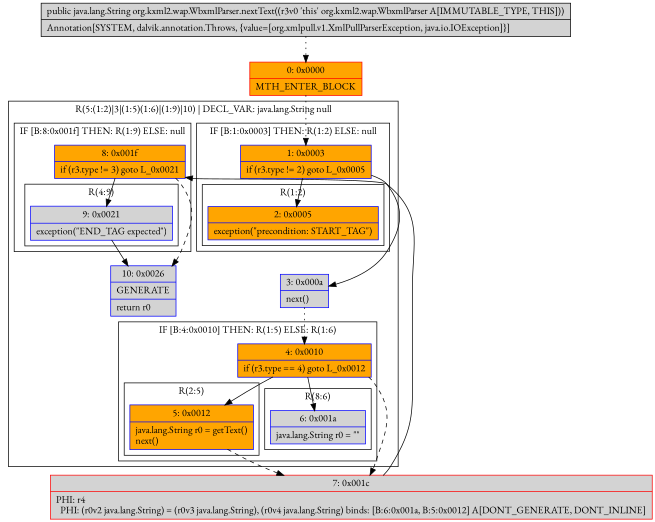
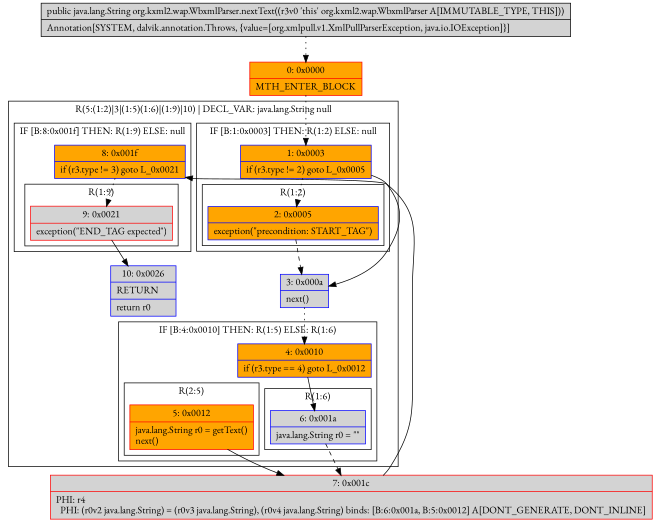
  digraph {
    fontname="EB Garamond"
    node [color=blue fillcolor=orange fontname="EB Garamond" shape=record style=filled]
    edge [fontname="EB Garamond" style=solid]
    n1 [label="{2\:\ 0x0005|exception(\"precondition: START_TAG\")\l}"]
    n2 [label="{1\:\ 0x0003|if (r3.type != 2) goto L_0x0005\l}"]
-   n3 [label="{5\:\ 0x0012|java.lang.String r0 = getText()\lnext()\l}"]
+   n3 [color=red label="{5\:\ 0x0012|java.lang.String r0 = getText()\lnext()\l}"]
    n4 [fillcolor=lightgrey label="{6\:\ 0x001a|java.lang.String r0 = \"\"\l}"]
    n5 [label="{4\:\ 0x0010|if (r3.type == 4) goto L_0x0012\l}"]
-   n6 [fillcolor=lightgrey label="{9\:\ 0x0021|exception(\"END_TAG expected\")\l}"]
+   n6 [color=red fillcolor=lightgrey label="{9\:\ 0x0021|exception(\"END_TAG expected\")\l}"]
    n7 [label="{8\:\ 0x001f|if (r3.type != 3) goto L_0x0021\l}"]
    n8 [fillcolor=lightgrey label="{3\:\ 0x000a|next()\l}"]
-   n9 [fillcolor=lightgrey label="{10\:\ 0x0026|GENERATE\l|return r0\l}"]
+   n9 [fillcolor=lightgrey label="{10\:\ 0x0026|RETURN\l|return r0\l}"]
    n10 [color=red fillcolor=lightgrey label="{7\:\ 0x001c|PHI: r4 \l  PHI: (r0v2 java.lang.String) = (r0v3 java.lang.String), (r0v4 java.lang.String) binds: [B:6:0x001a, B:5:0x0012] A[DONT_GENERATE, DONT_INLINE]\l}"]
    n11 [color=red label="{0\:\ 0x0000|MTH_ENTER_BLOCK\l}"]
    n12 [fillcolor=lightgrey label="{public java.lang.String org.kxml2.wap.WbxmlParser.nextText((r3v0 'this' org.kxml2.wap.WbxmlParser A[IMMUTABLE_TYPE, THIS]))  | Annotation[SYSTEM, dalvik.annotation.Throws, \{value=[org.xmlpull.v1.XmlPullParserException, java.io.IOException]\}]\l}" color=""]
    subgraph cluster_1 {
      label="R(5:(1:2)|3|(1:5)(1:6)|(1:9)|10) | DECL_VAR: java.lang.String null\l"
      n8
      n9
      subgraph cluster_2 {
        label="IF [B:1:0x0003] THEN: R(1:2) ELSE: null"
        n2
        subgraph cluster_3 {
          label="R(1:2)"
          n1
        }
      }
      subgraph cluster_4 {
        label="IF [B:4:0x0010] THEN: R(1:5) ELSE: R(1:6)"
        n5
        subgraph cluster_5 {
          label="R(2:5)"
          n3
        }
        subgraph cluster_6 {
-         label="R(8:6)"
+         label="R(1:6)"
          n4
        }
      }
      subgraph cluster_7 {
        label="IF [B:8:0x001f] THEN: R(1:9) ELSE: null"
        n7
        subgraph cluster_8 {
-         label="R(4:9)"
+         label="R(1:9)"
          n6
        }
      }
    }
-   n2 -> n1
+   n1 -> n8 [style=dashed]
+   n2 -> n1 [style=dotted]
    n2 -> n8
-   n3 -> n10 [style=dashed]
-   n5 -> n10 [style=dashed]
-   n5 -> n3
+   n3 -> n10
+   n4 -> n10 [style=dashed]
    n5 -> n4
    n6 -> n9
-   n7 -> n6
-   n7 -> n9 [style=dashed]
+   n7 -> n6 [style=dotted]
    n8 -> n5 [style=dotted]
    n10 -> n7
    n11 -> n2 [style=dotted]
    n12 -> n11 [style=dotted]
  }
